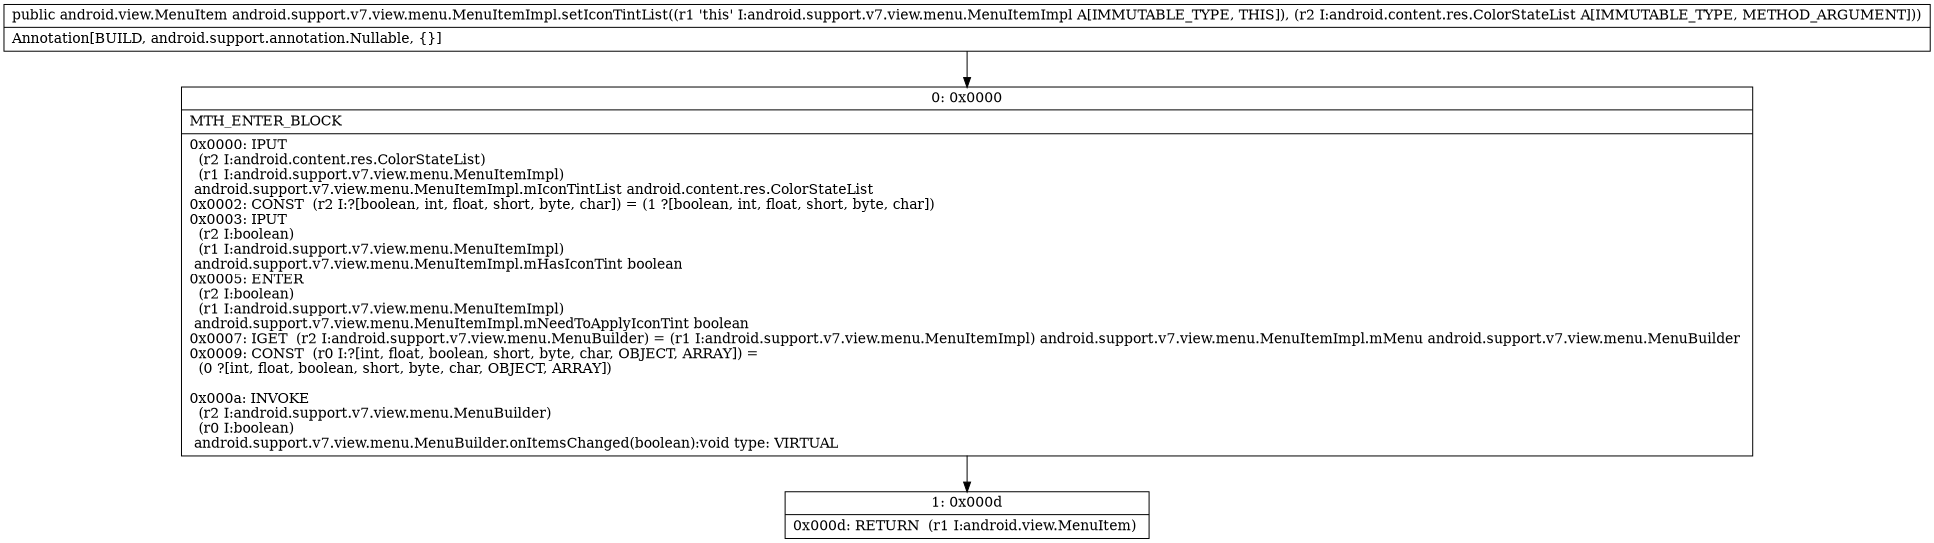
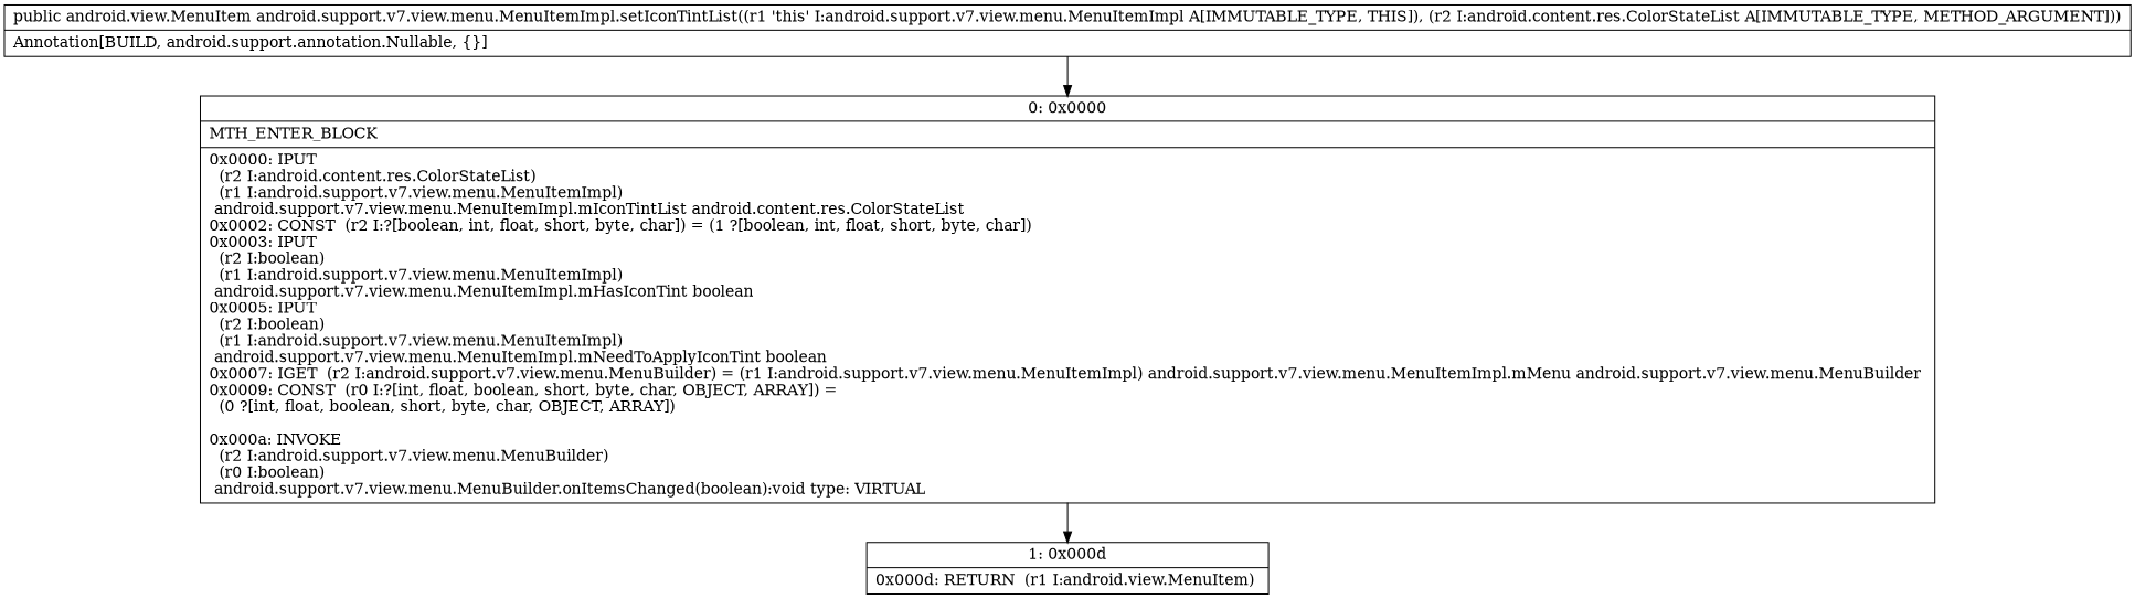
  digraph {
    node [shape=record]
-   n1 [label="{0\:\ 0x0000|MTH_ENTER_BLOCK\l|0x0000: IPUT  \l  (r2 I:android.content.res.ColorStateList)\l  (r1 I:android.support.v7.view.menu.MenuItemImpl)\l android.support.v7.view.menu.MenuItemImpl.mIconTintList android.content.res.ColorStateList \l0x0002: CONST  (r2 I:?[boolean, int, float, short, byte, char]) = (1 ?[boolean, int, float, short, byte, char]) \l0x0003: IPUT  \l  (r2 I:boolean)\l  (r1 I:android.support.v7.view.menu.MenuItemImpl)\l android.support.v7.view.menu.MenuItemImpl.mHasIconTint boolean \l0x0005: ENTER  \l  (r2 I:boolean)\l  (r1 I:android.support.v7.view.menu.MenuItemImpl)\l android.support.v7.view.menu.MenuItemImpl.mNeedToApplyIconTint boolean \l0x0007: IGET  (r2 I:android.support.v7.view.menu.MenuBuilder) = (r1 I:android.support.v7.view.menu.MenuItemImpl) android.support.v7.view.menu.MenuItemImpl.mMenu android.support.v7.view.menu.MenuBuilder \l0x0009: CONST  (r0 I:?[int, float, boolean, short, byte, char, OBJECT, ARRAY]) = \l  (0 ?[int, float, boolean, short, byte, char, OBJECT, ARRAY])\l \l0x000a: INVOKE  \l  (r2 I:android.support.v7.view.menu.MenuBuilder)\l  (r0 I:boolean)\l android.support.v7.view.menu.MenuBuilder.onItemsChanged(boolean):void type: VIRTUAL \l}"]
+   n1 [label="{0\:\ 0x0000|MTH_ENTER_BLOCK\l|0x0000: IPUT  \l  (r2 I:android.content.res.ColorStateList)\l  (r1 I:android.support.v7.view.menu.MenuItemImpl)\l android.support.v7.view.menu.MenuItemImpl.mIconTintList android.content.res.ColorStateList \l0x0002: CONST  (r2 I:?[boolean, int, float, short, byte, char]) = (1 ?[boolean, int, float, short, byte, char]) \l0x0003: IPUT  \l  (r2 I:boolean)\l  (r1 I:android.support.v7.view.menu.MenuItemImpl)\l android.support.v7.view.menu.MenuItemImpl.mHasIconTint boolean \l0x0005: IPUT  \l  (r2 I:boolean)\l  (r1 I:android.support.v7.view.menu.MenuItemImpl)\l android.support.v7.view.menu.MenuItemImpl.mNeedToApplyIconTint boolean \l0x0007: IGET  (r2 I:android.support.v7.view.menu.MenuBuilder) = (r1 I:android.support.v7.view.menu.MenuItemImpl) android.support.v7.view.menu.MenuItemImpl.mMenu android.support.v7.view.menu.MenuBuilder \l0x0009: CONST  (r0 I:?[int, float, boolean, short, byte, char, OBJECT, ARRAY]) = \l  (0 ?[int, float, boolean, short, byte, char, OBJECT, ARRAY])\l \l0x000a: INVOKE  \l  (r2 I:android.support.v7.view.menu.MenuBuilder)\l  (r0 I:boolean)\l android.support.v7.view.menu.MenuBuilder.onItemsChanged(boolean):void type: VIRTUAL \l}"]
    n2 [label="{1\:\ 0x000d|0x000d: RETURN  (r1 I:android.view.MenuItem) \l}"]
    n3 [label="{public android.view.MenuItem android.support.v7.view.menu.MenuItemImpl.setIconTintList((r1 'this' I:android.support.v7.view.menu.MenuItemImpl A[IMMUTABLE_TYPE, THIS]), (r2 I:android.content.res.ColorStateList A[IMMUTABLE_TYPE, METHOD_ARGUMENT]))  | Annotation[BUILD, android.support.annotation.Nullable, \{\}]\l}"]
    n1 -> n2
    n3 -> n1
  }
